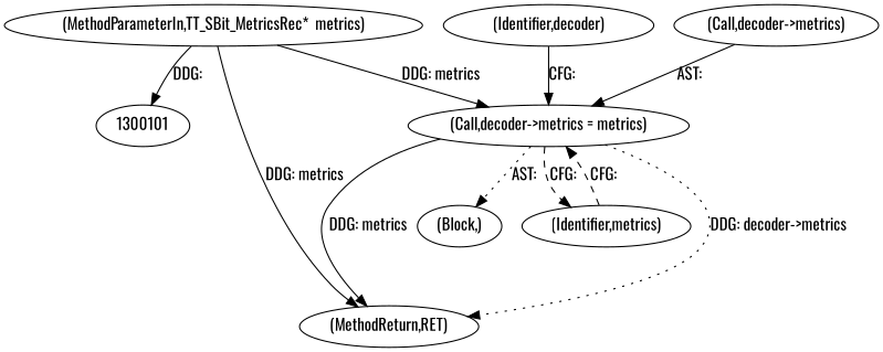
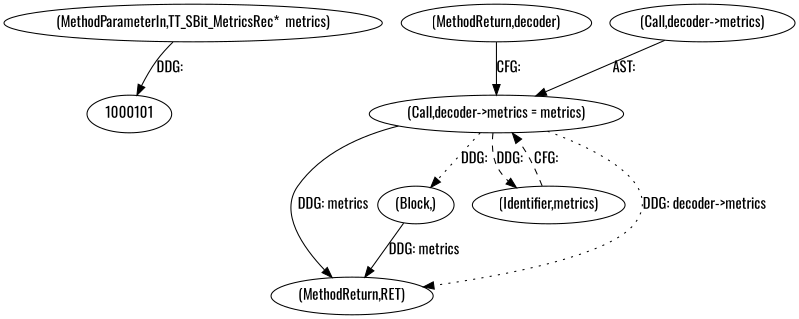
  digraph {
    fontname=Oswald
    node [fontname=Oswald]
    edge [fontname=Oswald style=solid]
    n1 [label="(Call,decoder->metrics = metrics)"]
    n2 [label="(MethodReturn,RET)"]
    n3 [label="(Block,)"]
    n4 [label="(Identifier,metrics)"]
    n5 [label="(MethodParameterIn,TT_SBit_MetricsRec*  metrics)"]
-   1000101 [label=1300101]
-   n7 [label="(Identifier,decoder)"]
+   1000101
+   n7 [label="(MethodReturn,decoder)"]
    n8 [label="(Call,decoder->metrics)"]
    n1 -> n2 [label="DDG: decoder->metrics" style=dotted]
    n1 -> n2 [label="DDG: metrics"]
-   n1 -> n3 [label="AST: " style=dotted]
-   n1 -> n4 [label="CFG: " style=dashed]
+   n1 -> n3 [label="DDG: " style=dotted]
+   n1 -> n4 [label="DDG: " style=dashed]
    n4 -> n1 [label="CFG: " style=dashed]
-   n5 -> n1 [label="DDG: metrics"]
-   n5 -> n2 [label="DDG: metrics"]
+   n3 -> n2 [label="DDG: metrics"]
    n5 -> 1000101 [label="DDG: "]
    n7 -> n1 [label="CFG: "]
    n8 -> n1 [label="AST: "]
  }
